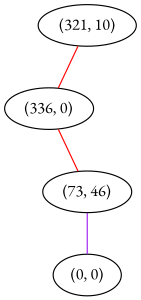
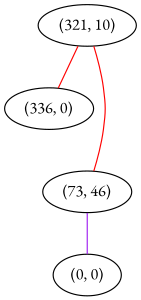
  graph {
    fontname="EB Garamond"
    node [fontname="EB Garamond"]
    edge [color=red fontname="EB Garamond" weight=1]
    n1 [label="(321, 10)"]
    "(336, 0)"
    "(73, 46)"
    "(0, 0)"
    n1 -- "(336, 0)"
-   "(336, 0)" -- "(73, 46)"
+   n1 -- "(73, 46)"
    "(73, 46)" -- "(0, 0)" [color=purple weight=4]
  }
